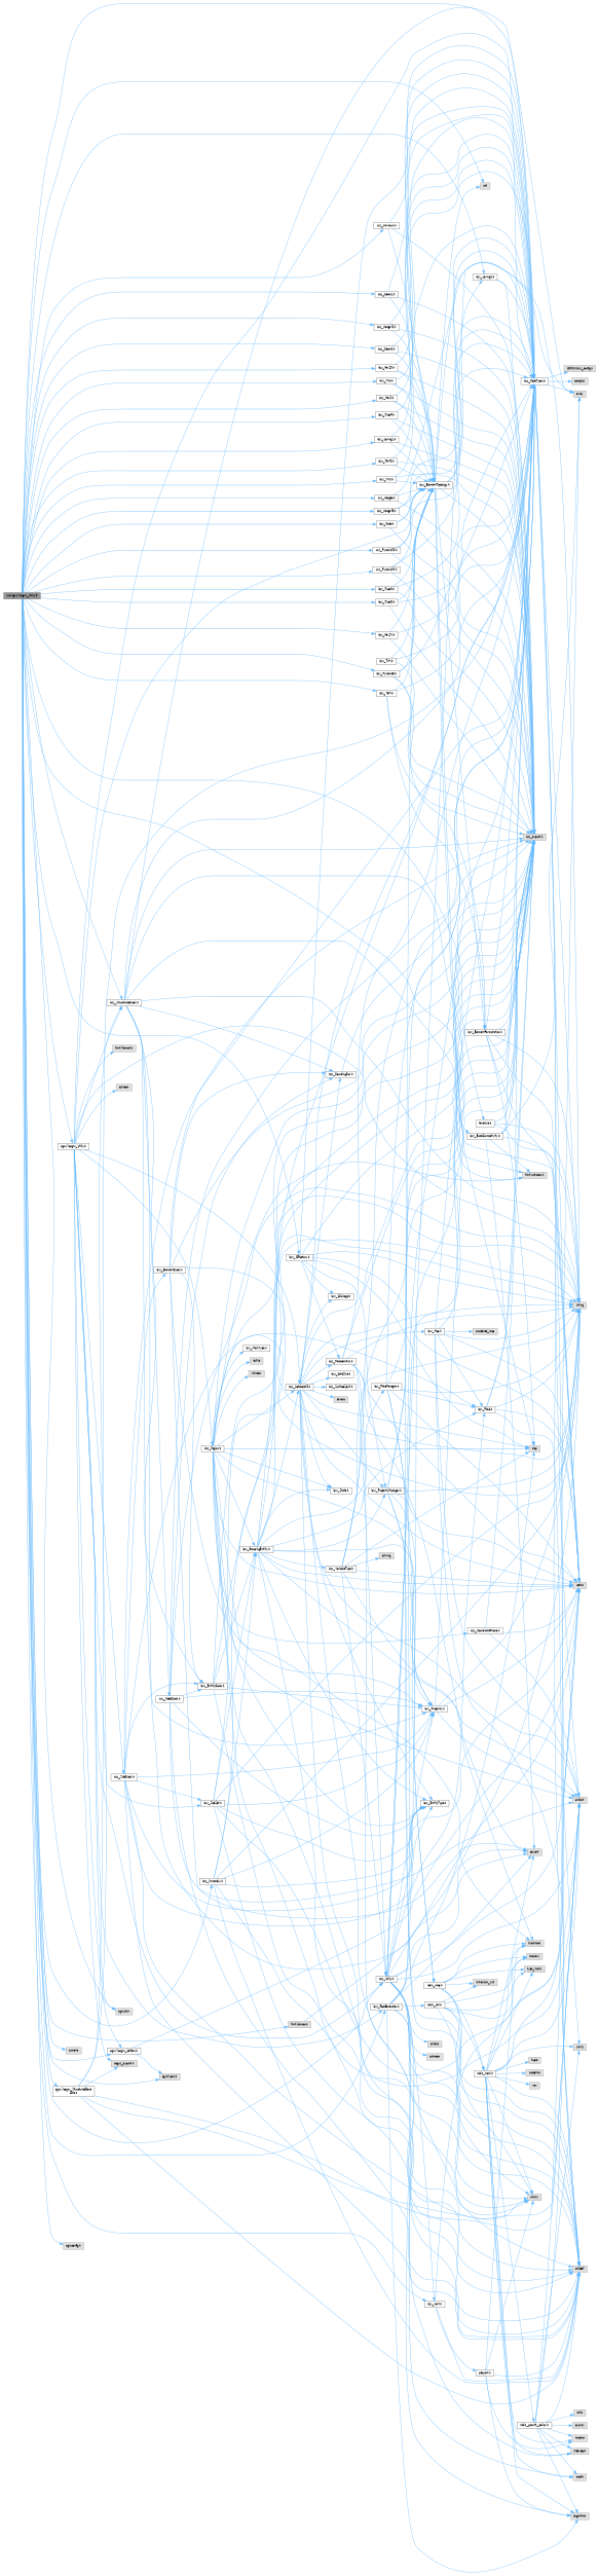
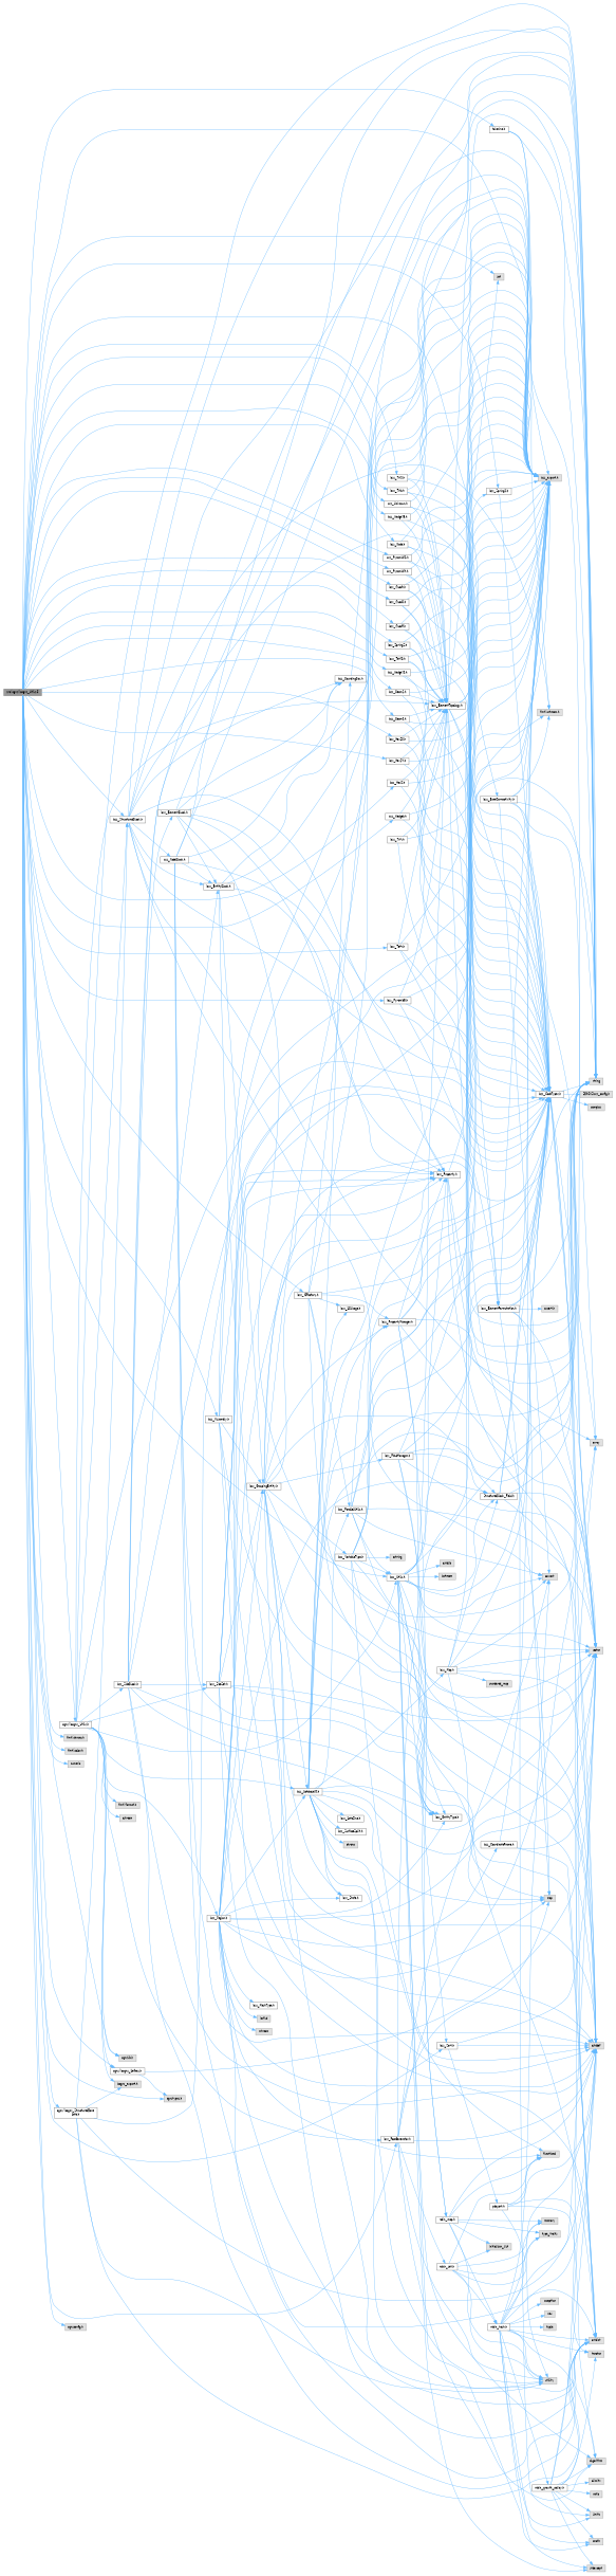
  digraph {
    fontname="Patrick Hand"
    rankdir=LR
    node [color=grey40 fillcolor=white fontname="Patrick Hand" fontsize=10 shape=box style=filled]
    edge [color=steelblue1 fontname="Patrick Hand" fontsize=10 labelfontname=Helvetica labelfontsize=10 style=solid]
    n1 [color=gray40 fillcolor=grey60 fontcolor=black height=0.2 label="src/cgns/Iocgns_Utils.C" width=0.4]
    n2 [height=0.2 label="Ioss_Assembly.h" width=0.4]
    n3 [height=0.2 label="Ioss_CodeTypes.h" width=0.4]
    n4 [height=0.2 label="Ioss_Utils.h" width=0.4]
    n5 [color=grey60 fillcolor="#E0E0E0" height=0.2 label=set width=0.4]
    n6 [height=0.2 label="Ioss_Sort.h" width=0.4]
    n7 [height=0.2 label="Ioss_Beam2.h" width=0.4]
    n8 [height=0.2 label="Ioss_Beam3.h" width=0.4]
    n9 [height=0.2 label="Ioss_FaceGenerator.h" width=0.4]
    n10 [height=0.2 label="Ioss_Hex20.h" width=0.4]
    n11 [height=0.2 label="Ioss_Hex27.h" width=0.4]
    n12 [height=0.2 label="Ioss_Hex8.h" width=0.4]
    n13 [height=0.2 label="Ioss_IOFactory.h" width=0.4]
    n14 [height=0.2 label="Ioss_Node.h" width=0.4]
    n15 [height=0.2 label="Ioss_Pyramid13.h" width=0.4]
    n16 [height=0.2 label="Ioss_Pyramid14.h" width=0.4]
    n17 [height=0.2 label="Ioss_Pyramid5.h" width=0.4]
    n18 [height=0.2 label="Ioss_Quad4.h" width=0.4]
    n19 [height=0.2 label="Ioss_Quad8.h" width=0.4]
    n20 [height=0.2 label="Ioss_Quad9.h" width=0.4]
    n21 [height=0.2 label="Ioss_Spring2.h" width=0.4]
    n22 [height=0.2 label="Ioss_Spring3.h" width=0.4]
    n23 [height=0.2 label="Ioss_StructuredBlock.h" width=0.4]
    n24 [color=grey60 fillcolor="#E0E0E0" height=0.2 label="fmt/ostream.h" width=0.4]
    n25 [height=0.2 label="Ioss_Tet10.h" width=0.4]
    n26 [height=0.2 label="Ioss_Tet4.h" width=0.4]
    n27 [height=0.2 label="Ioss_Tri3.h" width=0.4]
    n28 [height=0.2 label="Ioss_Tri6.h" width=0.4]
    n29 [height=0.2 label="Ioss_Unknown.h" width=0.4]
    n30 [height=0.2 label="Ioss_Wedge15.h" width=0.4]
    n31 [height=0.2 label="Ioss_Wedge18.h" width=0.4]
    n32 [height=0.2 label="Ioss_Wedge6.h" width=0.4]
    n33 [color=grey60 fillcolor="#E0E0E0" height=0.2 label="fmt/chrono.h" width=0.4]
+   n34 [color=grey60 fillcolor="#E0E0E0" height=0.2 label="fmt/color.h" width=0.4]
    n35 [color=grey60 fillcolor="#E0E0E0" height=0.2 label=numeric width=0.4]
    n36 [height=0.2 label="tokenize.h" width=0.4]
    n37 [height=0.2 label="cgns/Iocgns_StructuredZone\lData.h" width=0.4]
    n38 [height=0.2 label="cgns/Iocgns_Utils.h" width=0.4]
    n39 [height=0.2 label="cgns/Iocgns_Defines.h" width=0.4]
    n40 [color=grey60 fillcolor="#E0E0E0" height=0.2 label="cgnstypes.h" width=0.4]
    n41 [color=grey60 fillcolor="#E0E0E0" height=0.2 label="cgnslib.h" width=0.4]
    n42 [color=grey60 fillcolor="#E0E0E0" height=0.2 label="cgnsconfig.h" width=0.4]
    n43 [color=grey60 fillcolor="#E0E0E0" height=0.2 label="ioss_export.h" width=0.4]
    n44 [height=0.2 label="Ioss_EntityType.h" width=0.4]
    n45 [height=0.2 label="Ioss_Property.h" width=0.4]
    n46 [color=grey60 fillcolor="#E0E0E0" height=0.2 label=cstdint width=0.4]
    n47 [color=grey60 fillcolor="#E0E0E0" height=0.2 label=string width=0.4]
    n48 [height=0.2 label="Ioss_GroupingEntity.h" width=0.4]
    n49 [color=grey60 fillcolor="#E0E0E0" height=0.2 label=cstddef width=0.4]
    n50 [color=grey60 fillcolor="#E0E0E0" height=0.2 label=vector width=0.4]
    n51 [color=grey60 fillcolor="#E0E0E0" height=0.2 label=array width=0.4]
    n52 [color=grey60 fillcolor="#E0E0E0" height=0.2 label="SEACASIoss_config.h" width=0.4]
    n53 [color=grey60 fillcolor="#E0E0E0" height=0.2 label=complex width=0.4]
-   n54 [height=0.2 label="Ioss_Field.h" width=0.4]
+   n54 [height=0.2 label="StructuredBlock_Field.h" width=0.4]
    n55 [color=grey60 fillcolor="#E0E0E0" height=0.2 label=cassert width=0.4]
    n56 [height=0.2 label="Ioss_ElementTopology.h" width=0.4]
    n57 [color=grey60 fillcolor="#E0E0E0" height=0.2 label=algorithm width=0.4]
    n58 [color=grey60 fillcolor="#E0E0E0" height=0.2 label=cmath width=0.4]
    n59 [color=grey60 fillcolor="#E0E0E0" height=0.2 label=cstdlib width=0.4]
    n60 [color=grey60 fillcolor="#E0E0E0" height=0.2 label=iostream width=0.4]
    n61 [color=grey60 fillcolor="#E0E0E0" height=0.2 label=stdexcept width=0.4]
    n62 [height=0.2 label="pdqsort.h" width=0.4]
    n63 [color=grey60 fillcolor="#E0E0E0" height=0.2 label=map width=0.4]
    n64 [color=grey60 fillcolor="#E0E0E0" height=0.2 label=utility width=0.4]
    n65 [height=0.2 label="robin_set.h" width=0.4]
    n66 [height=0.2 label="Ioss_PropertyManager.h" width=0.4]
    n67 [height=0.2 label="Ioss_DBUsage.h" width=0.4]
    n68 [height=0.2 label="Ioss_ParallelUtils.h" width=0.4]
    n69 [height=0.2 label="Ioss_ElementPermutation.h" width=0.4]
    n70 [height=0.2 label="Ioss_BoundingBox.h" width=0.4]
    n71 [height=0.2 label="Ioss_EntityBlock.h" width=0.4]
    n72 [height=0.2 label="Ioss_NodeBlock.h" width=0.4]
    n73 [height=0.2 label="Ioss_ZoneConnectivity.h" width=0.4]
    n74 [height=0.2 label="Ioss_Tri4.h" width=0.4]
    n75 [color=grey60 fillcolor="#E0E0E0" height=0.2 label="iocgns_export.h" width=0.4]
    n76 [height=0.2 label="Ioss_DatabaseIO.h" width=0.4]
    n77 [height=0.2 label="Ioss_Region.h" width=0.4]
    n78 [height=0.2 label="Ioss_SideBlock.h" width=0.4]
    n79 [height=0.2 label="Ioss_SideSet.h" width=0.4]
    n80 [color=grey60 fillcolor="#E0E0E0" height=0.2 label="fmt/format.h" width=0.4]
    n81 [color=grey60 fillcolor="#E0E0E0" height=0.2 label=ostream width=0.4]
    n82 [height=0.2 label="Ioss_State.h" width=0.4]
    n83 [height=0.2 label="Ioss_FieldManager.h" width=0.4]
    n84 [height=0.2 label="Ioss_VariableType.h" width=0.4]
    n85 [height=0.2 label="Ioss_DataSize.h" width=0.4]
    n86 [height=0.2 label="Ioss_Map.h" width=0.4]
    n87 [height=0.2 label="Ioss_SurfaceSplit.h" width=0.4]
    n88 [color=grey60 fillcolor="#E0E0E0" height=0.2 label=chrono width=0.4]
    n89 [height=0.2 label="robin_map.h" width=0.4]
    n90 [color=grey60 fillcolor="#E0E0E0" height=0.2 label=functional width=0.4]
    n91 [color=grey60 fillcolor="#E0E0E0" height=0.2 label=cstring width=0.4]
    n92 [color=grey60 fillcolor="#E0E0E0" height=0.2 label=unordered_map width=0.4]
+   n93 [color=grey60 fillcolor="#E0E0E0" height=0.2 label="assert.h" width=0.4]
    n94 [color=grey60 fillcolor="#E0E0E0" height=0.2 label=limits width=0.4]
    n95 [color=grey60 fillcolor="#E0E0E0" height=0.2 label=iterator width=0.4]
    n96 [color=grey60 fillcolor="#E0E0E0" height=0.2 label=initializer_list width=0.4]
    n97 [color=grey60 fillcolor="#E0E0E0" height=0.2 label=memory width=0.4]
    n98 [color=grey60 fillcolor="#E0E0E0" height=0.2 label=type_traits width=0.4]
    n99 [height=0.2 label="robin_hash.h" width=0.4]
    n100 [color=grey60 fillcolor="#E0E0E0" height=0.2 label=exception width=0.4]
    n101 [color=grey60 fillcolor="#E0E0E0" height=0.2 label=new width=0.4]
    n102 [color=grey60 fillcolor="#E0E0E0" height=0.2 label=tuple width=0.4]
    n103 [height=0.2 label="robin_growth_policy.h" width=0.4]
    n104 [color=grey60 fillcolor="#E0E0E0" height=0.2 label=climits width=0.4]
    n105 [color=grey60 fillcolor="#E0E0E0" height=0.2 label=ratio width=0.4]
    n106 [height=0.2 label="Ioss_CoordinateFrame.h" width=0.4]
    n107 [height=0.2 label="Ioss_MeshType.h" width=0.4]
    n108 [color=grey60 fillcolor="#E0E0E0" height=0.2 label=iosfwd width=0.4]
    n109 [color=grey60 fillcolor="#E0E0E0" height=0.2 label=sstream width=0.4]
    n110 [height=0.2 label="Ioss_ElementBlock.h" width=0.4]
    n1 -> n2
    n1 -> n3
    n1 -> n4
    n1 -> n5
    n1 -> n6
    n1 -> n7
    n1 -> n8
    n1 -> n9
    n1 -> n10
    n1 -> n11
    n1 -> n12
    n1 -> n13
    n1 -> n14
    n1 -> n15
    n1 -> n16
    n1 -> n17
    n1 -> n18
    n1 -> n19
    n1 -> n20
    n1 -> n21
    n1 -> n22
    n1 -> n23
    n1 -> n24
    n1 -> n25
    n1 -> n26
    n1 -> n27
    n1 -> n28
    n1 -> n29
    n1 -> n30
    n1 -> n31
    n1 -> n32
    n1 -> n33
+   n1 -> n34
    n1 -> n35
    n1 -> n36
    n1 -> n37
    n1 -> n38
    n1 -> n39
    n1 -> n40
    n1 -> n41
    n1 -> n42
    n2 -> n43
    n2 -> n44
    n2 -> n45
    n2 -> n46
    n2 -> n47
    n2 -> n48
    n2 -> n49
    n3 -> n46
    n3 -> n47
    n3 -> n49
    n3 -> n50
    n3 -> n51
    n3 -> n52
    n3 -> n53
    n4 -> n3
    n4 -> n6
    n4 -> n43
    n4 -> n44
    n4 -> n45
    n4 -> n46
    n4 -> n47
    n4 -> n49
    n4 -> n50
    n4 -> n54
    n4 -> n55
    n4 -> n56
    n4 -> n57
    n4 -> n58
    n4 -> n59
    n4 -> n60
    n4 -> n61
    n6 -> n49
    n6 -> n50
    n6 -> n62
    n7 -> n3
    n7 -> n43
    n7 -> n56
    n8 -> n3
    n8 -> n43
    n8 -> n56
    n9 -> n43
    n9 -> n49
    n9 -> n51
    n9 -> n55
    n9 -> n57
    n9 -> n63
    n9 -> n64
    n9 -> n65
    n10 -> n3
    n10 -> n43
    n10 -> n56
    n11 -> n3
    n11 -> n43
    n11 -> n56
    n12 -> n3
    n12 -> n43
    n12 -> n56
    n13 -> n3
    n13 -> n43
    n13 -> n47
    n13 -> n50
    n13 -> n63
    n13 -> n66
    n13 -> n67
    n13 -> n68
    n14 -> n3
    n14 -> n43
    n14 -> n56
    n15 -> n3
    n15 -> n43
    n15 -> n56
    n16 -> n3
    n16 -> n43
    n16 -> n56
    n17 -> n3
    n17 -> n43
    n17 -> n56
    n17 -> n69
    n18 -> n3
    n18 -> n43
    n18 -> n56
    n19 -> n3
    n19 -> n43
    n19 -> n56
    n20 -> n3
    n20 -> n43
    n20 -> n56
    n21 -> n3
    n21 -> n43
    n21 -> n56
    n22 -> n3
    n22 -> n43
    n23 -> n3
    n23 -> n24
    n23 -> n43
    n23 -> n45
    n23 -> n47
    n23 -> n51
    n23 -> n55
    n23 -> n70
    n23 -> n71
    n23 -> n72
    n23 -> n73
    n25 -> n3
    n25 -> n43
    n25 -> n56
    n26 -> n3
    n26 -> n43
    n26 -> n56
    n26 -> n69
    n27 -> n3
    n27 -> n43
    n27 -> n56
    n28 -> n3
    n28 -> n43
    n28 -> n56
    n29 -> n3
    n29 -> n43
    n29 -> n56
    n30 -> n3
    n30 -> n43
    n30 -> n56
    n31 -> n3
    n31 -> n43
    n31 -> n56
    n32 -> n3
    n32 -> n43
    n32 -> n56
    n36 -> n43
    n36 -> n47
    n36 -> n50
    n37 -> n3
    n37 -> n23
    n37 -> n46
    n37 -> n49
    n37 -> n64
    n37 -> n75
    n38 -> n3
    n38 -> n4
    n38 -> n9
    n38 -> n23
    n38 -> n39
    n38 -> n41
    n38 -> n47
    n38 -> n56
    n38 -> n75
    n38 -> n76
    n38 -> n77
    n38 -> n78
    n38 -> n79
    n38 -> n80
    n38 -> n81
    n39 -> n40
    n39 -> n50
    n45 -> n43
    n45 -> n46
    n45 -> n47
    n45 -> n50
    n48 -> n3
    n48 -> n43
    n48 -> n44
    n48 -> n45
    n48 -> n46
    n48 -> n47
    n48 -> n49
    n48 -> n50
    n48 -> n54
    n48 -> n66
    n48 -> n76
    n48 -> n82
    n48 -> n83
    n48 -> n84
    n54 -> n3
    n54 -> n43
    n54 -> n47
    n54 -> n49
    n54 -> n50
    n56 -> n3
    n56 -> n5
    n56 -> n22
    n56 -> n43
    n56 -> n47
    n56 -> n50
    n56 -> n63
    n56 -> n69
    n62 -> n49
    n62 -> n57
    n62 -> n64
    n62 -> n90
    n62 -> n95
    n65 -> n49
    n65 -> n64
    n65 -> n90
    n65 -> n96
    n65 -> n97
    n65 -> n98
    n65 -> n99
    n66 -> n3
    n66 -> n43
    n66 -> n45
    n66 -> n47
    n66 -> n49
    n66 -> n50
    n66 -> n89
    n68 -> n3
    n68 -> n4
    n68 -> n43
    n68 -> n47
    n68 -> n49
    n68 -> n50
    n68 -> n55
    n69 -> n3
    n69 -> n43
    n69 -> n47
    n69 -> n50
    n69 -> n63
+   n69 -> n93
    n69 -> n94
    n70 -> n43
    n71 -> n43
    n71 -> n45
    n71 -> n47
    n71 -> n48
    n71 -> n49
    n72 -> n43
    n72 -> n44
    n72 -> n45
    n72 -> n46
    n72 -> n47
    n72 -> n49
    n72 -> n70
    n72 -> n71
    n73 -> n3
    n73 -> n24
    n73 -> n43
    n73 -> n47
    n73 -> n51
    n73 -> n55
    n74 -> n3
    n74 -> n43
    n74 -> n56
    n76 -> n3
    n76 -> n43
    n76 -> n44
    n76 -> n46
    n76 -> n47
    n76 -> n49
    n76 -> n50
    n76 -> n63
    n76 -> n64
    n76 -> n66
    n76 -> n67
    n76 -> n68
    n76 -> n70
    n76 -> n82
    n76 -> n85
    n76 -> n86
    n76 -> n87
    n76 -> n88
    n77 -> n24
    n77 -> n43
    n77 -> n44
    n77 -> n45
    n77 -> n46
    n77 -> n47
    n77 -> n48
    n77 -> n49
    n77 -> n50
    n77 -> n54
    n77 -> n63
    n77 -> n64
    n77 -> n76
    n77 -> n82
    n77 -> n90
    n77 -> n106
    n77 -> n107
    n77 -> n108
    n77 -> n109
    n78 -> n43
    n78 -> n44
    n78 -> n45
    n78 -> n46
    n78 -> n47
    n78 -> n49
    n78 -> n50
    n78 -> n71
    n78 -> n79
    n78 -> n110
    n79 -> n43
    n79 -> n44
    n79 -> n45
    n79 -> n46
    n79 -> n47
    n79 -> n48
    n79 -> n49
-   n33 -> n50
+   n79 -> n50
    n83 -> n3
    n83 -> n43
    n83 -> n47
    n83 -> n49
    n83 -> n50
    n83 -> n54
    n83 -> n89
    n84 -> n3
    n84 -> n4
    n84 -> n43
    n84 -> n47
    n84 -> n50
    n84 -> n63
    n84 -> n90
    n84 -> n91
    n86 -> n3
    n86 -> n43
    n86 -> n46
    n86 -> n47
    n86 -> n49
    n86 -> n50
    n86 -> n54
    n86 -> n92
    n89 -> n49
    n89 -> n64
    n89 -> n90
    n89 -> n96
    n89 -> n97
    n89 -> n98
    n89 -> n99
    n99 -> n46
    n99 -> n49
    n99 -> n50
    n99 -> n55
    n99 -> n57
    n99 -> n58
    n99 -> n61
    n99 -> n64
    n99 -> n94
    n99 -> n95
    n99 -> n97
    n99 -> n98
    n99 -> n100
    n99 -> n101
    n99 -> n102
    n99 -> n103
    n103 -> n46
    n103 -> n49
    n103 -> n51
    n103 -> n57
    n103 -> n58
    n103 -> n61
    n103 -> n94
    n103 -> n95
    n103 -> n104
    n103 -> n105
    n106 -> n43
    n106 -> n46
    n106 -> n50
    n110 -> n3
    n110 -> n43
    n110 -> n45
    n110 -> n47
    n110 -> n55
    n110 -> n70
    n110 -> n71
  }
